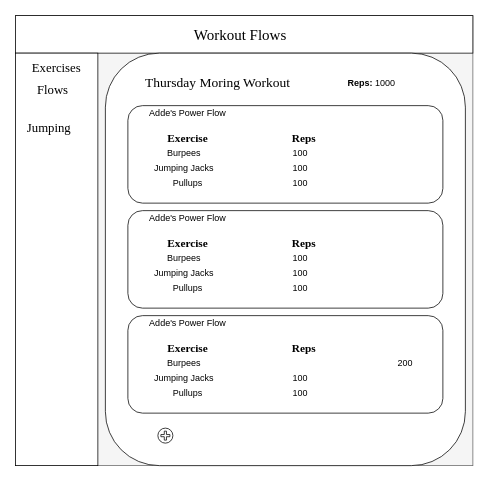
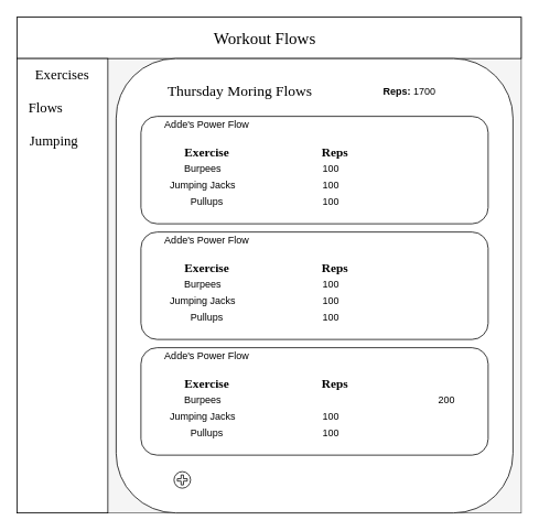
  <mxCell id="0" />
  <mxCell id="1" parent="0" />
  <mxCell id="2" value="" style="rounded=0;whiteSpace=wrap;html=1;fillColor=#f5f5f5;strokeColor=#666666;fontColor=#333333;" parent="1" vertex="1"><mxGeometry x="20" y="20" width="610" height="600" as="geometry" /></mxCell>
  <mxCell id="3" value="&lt;h1&gt;&lt;font style=&quot;font-size: 16px&quot; face=&quot;Georgia&quot;&gt;Workout Flows&lt;/font&gt;&lt;/h1&gt;" style="text;html=1;strokeColor=none;fillColor=none;align=center;verticalAlign=middle;whiteSpace=wrap;rounded=0;" parent="1" vertex="1"><mxGeometry x="160" y="30" width="330" height="20" as="geometry" /></mxCell>
  <mxCell id="4" value="" style="rounded=0;whiteSpace=wrap;html=1;" parent="1" vertex="1"><mxGeometry x="20" y="20" width="610" height="50" as="geometry" /></mxCell>
  <mxCell id="5" value="&lt;font face=&quot;Garamond&quot; style=&quot;font-size: 20px&quot;&gt;Workout Flows&lt;/font&gt;" style="text;html=1;strokeColor=none;fillColor=none;align=center;verticalAlign=middle;whiteSpace=wrap;rounded=0;" parent="1" vertex="1"><mxGeometry x="210" y="35" width="220" height="20" as="geometry" /></mxCell>
  <mxCell id="6" value="" style="rounded=0;whiteSpace=wrap;html=1;" parent="1" vertex="1"><mxGeometry x="20" y="70" width="110" height="550" as="geometry" /></mxCell>
- <mxCell id="7" value="&lt;font face=&quot;Garamond&quot; style=&quot;font-size: 17px&quot;&gt;Flows&lt;/font&gt;" style="text;html=1;strokeColor=none;fillColor=none;align=center;verticalAlign=middle;whiteSpace=wrap;rounded=0;" parent="1" vertex="1"><mxGeometry x="35" y="110" width="70" height="20" as="geometry" /></mxCell>
+ <mxCell id="7" value="&lt;font face=&quot;Garamond&quot; style=&quot;font-size: 17px&quot;&gt;Flows&lt;/font&gt;" style="text;html=1;strokeColor=none;fillColor=none;align=center;verticalAlign=middle;whiteSpace=wrap;rounded=0;" parent="1" vertex="1"><mxGeometry x="20" y="120" width="70" height="20" as="geometry" /></mxCell>
  <mxCell id="8" value="&lt;font face=&quot;Garamond&quot; style=&quot;font-size: 17px&quot;&gt;Jumping&lt;/font&gt;" style="text;html=1;strokeColor=none;fillColor=none;align=center;verticalAlign=middle;whiteSpace=wrap;rounded=0;" parent="1" vertex="1"><mxGeometry x="30" y="160" width="70" height="20" as="geometry" /></mxCell>
  <mxCell id="9" value="" style="rounded=1;whiteSpace=wrap;html=1;" parent="1" vertex="1"><mxGeometry x="140" y="70" width="480" height="550" as="geometry" /></mxCell>
  <mxCell id="10" value="&lt;font face=&quot;Garamond&quot; style=&quot;font-size: 17px&quot;&gt;Exercises&lt;/font&gt;" style="text;html=1;strokeColor=none;fillColor=none;align=center;verticalAlign=middle;whiteSpace=wrap;rounded=0;" parent="1" vertex="1"><mxGeometry x="40" y="80" width="70" height="20" as="geometry" /></mxCell>
- <mxCell id="11" value="&lt;font style=&quot;font-size: 18px&quot; face=&quot;Garamond&quot;&gt;Thursday Moring Workout&lt;/font&gt;" style="text;html=1;strokeColor=none;fillColor=none;align=center;verticalAlign=middle;whiteSpace=wrap;rounded=0;" parent="1" vertex="1"><mxGeometry x="160" y="100" width="260" height="20" as="geometry" /></mxCell>
+ <mxCell id="11" value="&lt;font style=&quot;font-size: 18px&quot; face=&quot;Garamond&quot;&gt;Thursday Moring Flows&lt;/font&gt;" style="text;html=1;strokeColor=none;fillColor=none;align=center;verticalAlign=middle;whiteSpace=wrap;rounded=0;" parent="1" vertex="1"><mxGeometry x="160" y="100" width="260" height="20" as="geometry" /></mxCell>
  <mxCell id="12" value="" style="rounded=1;whiteSpace=wrap;html=1;" vertex="1" parent="1"><mxGeometry x="170" y="140" width="420" height="130" as="geometry" /></mxCell>
- <mxCell id="13" value="&lt;b&gt;Reps:&lt;/b&gt; 1000" style="text;html=1;strokeColor=none;fillColor=none;align=center;verticalAlign=middle;whiteSpace=wrap;rounded=0;" vertex="1" parent="1"><mxGeometry x="450" y="100" width="90" height="20" as="geometry" /></mxCell>
+ <mxCell id="13" value="&lt;b&gt;Reps:&lt;/b&gt; 1700" style="text;html=1;strokeColor=none;fillColor=none;align=center;verticalAlign=middle;whiteSpace=wrap;rounded=0;" vertex="1" parent="1"><mxGeometry x="450" y="100" width="90" height="20" as="geometry" /></mxCell>
  <mxCell id="14" value="&lt;font style=&quot;font-size: 15px&quot; face=&quot;Garamond&quot;&gt;&lt;b&gt;Exercise&lt;/b&gt;&lt;/font&gt;" style="text;html=1;strokeColor=none;fillColor=none;align=center;verticalAlign=middle;whiteSpace=wrap;rounded=0;" vertex="1" parent="1"><mxGeometry x="215" y="173" width="70" height="20" as="geometry" /></mxCell>
  <mxCell id="15" value="&lt;font style=&quot;font-size: 15px&quot; face=&quot;Garamond&quot;&gt;&lt;b&gt;Reps&lt;/b&gt;&lt;/font&gt;" style="text;html=1;strokeColor=none;fillColor=none;align=center;verticalAlign=middle;whiteSpace=wrap;rounded=0;" vertex="1" parent="1"><mxGeometry x="370" y="173" width="70" height="20" as="geometry" /></mxCell>
  <mxCell id="16" value="100" style="text;html=1;strokeColor=none;fillColor=none;align=center;verticalAlign=middle;whiteSpace=wrap;rounded=0;" vertex="1" parent="1"><mxGeometry x="380" y="214" width="40" height="20" as="geometry" /></mxCell>
  <mxCell id="17" value="100" style="text;html=1;strokeColor=none;fillColor=none;align=center;verticalAlign=middle;whiteSpace=wrap;rounded=0;" vertex="1" parent="1"><mxGeometry x="380" y="194" width="40" height="20" as="geometry" /></mxCell>
  <mxCell id="18" value="Burpees" style="text;html=1;strokeColor=none;fillColor=none;align=center;verticalAlign=middle;whiteSpace=wrap;rounded=0;" vertex="1" parent="1"><mxGeometry x="210" y="194" width="70" height="20" as="geometry" /></mxCell>
  <mxCell id="19" value="Jumping Jacks" style="text;html=1;strokeColor=none;fillColor=none;align=center;verticalAlign=middle;whiteSpace=wrap;rounded=0;" vertex="1" parent="1"><mxGeometry x="200" y="214" width="90" height="20" as="geometry" /></mxCell>
  <mxCell id="20" value="Pullups" style="text;html=1;strokeColor=none;fillColor=none;align=center;verticalAlign=middle;whiteSpace=wrap;rounded=0;" vertex="1" parent="1"><mxGeometry x="205" y="234" width="90" height="20" as="geometry" /></mxCell>
  <mxCell id="21" value="100" style="text;html=1;strokeColor=none;fillColor=none;align=center;verticalAlign=middle;whiteSpace=wrap;rounded=0;" vertex="1" parent="1"><mxGeometry x="380" y="234" width="40" height="20" as="geometry" /></mxCell>
  <mxCell id="22" value="Adde's Power Flow" style="text;html=1;strokeColor=none;fillColor=none;align=center;verticalAlign=middle;whiteSpace=wrap;rounded=0;" vertex="1" parent="1"><mxGeometry x="185" y="140" width="130" height="20" as="geometry" /></mxCell>
  <mxCell id="23" value="" style="rounded=1;whiteSpace=wrap;html=1;" vertex="1" parent="1"><mxGeometry x="170" y="280" width="420" height="130" as="geometry" /></mxCell>
  <mxCell id="24" value="&lt;font style=&quot;font-size: 15px&quot; face=&quot;Garamond&quot;&gt;&lt;b&gt;Exercise&lt;/b&gt;&lt;/font&gt;" style="text;html=1;strokeColor=none;fillColor=none;align=center;verticalAlign=middle;whiteSpace=wrap;rounded=0;" vertex="1" parent="1"><mxGeometry x="215" y="313" width="70" height="20" as="geometry" /></mxCell>
  <mxCell id="25" value="&lt;font style=&quot;font-size: 15px&quot; face=&quot;Garamond&quot;&gt;&lt;b&gt;Reps&lt;/b&gt;&lt;/font&gt;" style="text;html=1;strokeColor=none;fillColor=none;align=center;verticalAlign=middle;whiteSpace=wrap;rounded=0;" vertex="1" parent="1"><mxGeometry x="370" y="313" width="70" height="20" as="geometry" /></mxCell>
  <mxCell id="26" value="100" style="text;html=1;strokeColor=none;fillColor=none;align=center;verticalAlign=middle;whiteSpace=wrap;rounded=0;" vertex="1" parent="1"><mxGeometry x="380" y="354" width="40" height="20" as="geometry" /></mxCell>
  <mxCell id="27" value="100" style="text;html=1;strokeColor=none;fillColor=none;align=center;verticalAlign=middle;whiteSpace=wrap;rounded=0;" vertex="1" parent="1"><mxGeometry x="380" y="334" width="40" height="20" as="geometry" /></mxCell>
  <mxCell id="28" value="Burpees" style="text;html=1;strokeColor=none;fillColor=none;align=center;verticalAlign=middle;whiteSpace=wrap;rounded=0;" vertex="1" parent="1"><mxGeometry x="210" y="334" width="70" height="20" as="geometry" /></mxCell>
  <mxCell id="29" value="Jumping Jacks" style="text;html=1;strokeColor=none;fillColor=none;align=center;verticalAlign=middle;whiteSpace=wrap;rounded=0;" vertex="1" parent="1"><mxGeometry x="200" y="354" width="90" height="20" as="geometry" /></mxCell>
  <mxCell id="30" value="Pullups" style="text;html=1;strokeColor=none;fillColor=none;align=center;verticalAlign=middle;whiteSpace=wrap;rounded=0;" vertex="1" parent="1"><mxGeometry x="205" y="374" width="90" height="20" as="geometry" /></mxCell>
  <mxCell id="31" value="100" style="text;html=1;strokeColor=none;fillColor=none;align=center;verticalAlign=middle;whiteSpace=wrap;rounded=0;" vertex="1" parent="1"><mxGeometry x="380" y="374" width="40" height="20" as="geometry" /></mxCell>
  <mxCell id="32" value="Adde's Power Flow" style="text;html=1;strokeColor=none;fillColor=none;align=center;verticalAlign=middle;whiteSpace=wrap;rounded=0;" vertex="1" parent="1"><mxGeometry x="185" y="280" width="130" height="20" as="geometry" /></mxCell>
  <mxCell id="33" value="" style="rounded=1;whiteSpace=wrap;html=1;" vertex="1" parent="1"><mxGeometry x="170" y="420" width="420" height="130" as="geometry" /></mxCell>
  <mxCell id="34" value="&lt;font style=&quot;font-size: 15px&quot; face=&quot;Garamond&quot;&gt;&lt;b&gt;Exercise&lt;/b&gt;&lt;/font&gt;" style="text;html=1;strokeColor=none;fillColor=none;align=center;verticalAlign=middle;whiteSpace=wrap;rounded=0;" vertex="1" parent="1"><mxGeometry x="215" y="453" width="70" height="20" as="geometry" /></mxCell>
  <mxCell id="35" value="&lt;font style=&quot;font-size: 15px&quot; face=&quot;Garamond&quot;&gt;&lt;b&gt;Reps&lt;/b&gt;&lt;/font&gt;" style="text;html=1;strokeColor=none;fillColor=none;align=center;verticalAlign=middle;whiteSpace=wrap;rounded=0;" vertex="1" parent="1"><mxGeometry x="370" y="453" width="70" height="20" as="geometry" /></mxCell>
  <mxCell id="36" value="100" style="text;html=1;strokeColor=none;fillColor=none;align=center;verticalAlign=middle;whiteSpace=wrap;rounded=0;" vertex="1" parent="1"><mxGeometry x="380" y="494" width="40" height="20" as="geometry" /></mxCell>
  <mxCell id="37" value="200" style="text;html=1;strokeColor=none;fillColor=none;align=center;verticalAlign=middle;whiteSpace=wrap;rounded=0;" vertex="1" parent="1"><mxGeometry x="520" y="474" width="40" height="20" as="geometry" /></mxCell>
  <mxCell id="38" value="Burpees" style="text;html=1;strokeColor=none;fillColor=none;align=center;verticalAlign=middle;whiteSpace=wrap;rounded=0;" vertex="1" parent="1"><mxGeometry x="210" y="474" width="70" height="20" as="geometry" /></mxCell>
  <mxCell id="39" value="Jumping Jacks" style="text;html=1;strokeColor=none;fillColor=none;align=center;verticalAlign=middle;whiteSpace=wrap;rounded=0;" vertex="1" parent="1"><mxGeometry x="200" y="494" width="90" height="20" as="geometry" /></mxCell>
  <mxCell id="40" value="Pullups" style="text;html=1;strokeColor=none;fillColor=none;align=center;verticalAlign=middle;whiteSpace=wrap;rounded=0;" vertex="1" parent="1"><mxGeometry x="205" y="514" width="90" height="20" as="geometry" /></mxCell>
  <mxCell id="41" value="100" style="text;html=1;strokeColor=none;fillColor=none;align=center;verticalAlign=middle;whiteSpace=wrap;rounded=0;" vertex="1" parent="1"><mxGeometry x="380" y="514" width="40" height="20" as="geometry" /></mxCell>
  <mxCell id="42" value="Adde's Power Flow" style="text;html=1;strokeColor=none;fillColor=none;align=center;verticalAlign=middle;whiteSpace=wrap;rounded=0;" vertex="1" parent="1"><mxGeometry x="185" y="420" width="130" height="20" as="geometry" /></mxCell>
  <mxCell id="43" value="" style="shape=mxgraph.bpmn.shape;html=1;verticalLabelPosition=bottom;labelBackgroundColor=#ffffff;verticalAlign=top;align=center;perimeter=ellipsePerimeter;outlineConnect=0;outline=standard;symbol=parallelMultiple;" vertex="1" parent="1"><mxGeometry x="210" y="570" width="20" height="20" as="geometry" /></mxCell>
